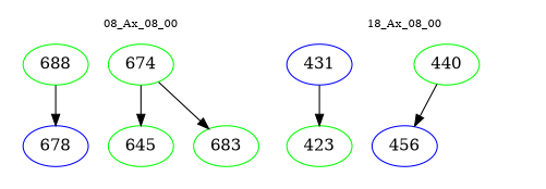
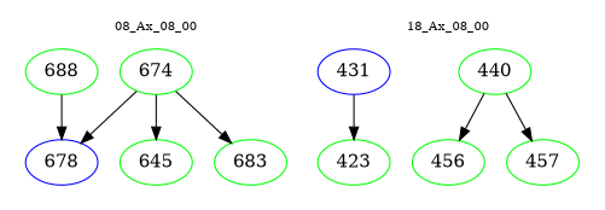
  digraph {
    node [color=green]
    edge [color=black]
    n1 [label=674]
    n2 [label=645]
    n3 [color=blue label=678]
    n4 [label=683]
    n5 [label=688]
    n6 [label=440]
    n7 [color=blue label=431]
-   n8 [color=blue label=456]
+   n8 [label=456]
+   n9 [label=457]
    n10 [label=423]
    subgraph cluster_1 {
      color=white
      fontsize=10
      label="08_Ax_08_00"
      n1
      n2
      n3
      n4
      n5
    }
    subgraph cluster_2 {
      color=white
      fontsize=10
      label="18_Ax_08_00"
      n6
      n7
      n8
+     n9
      n10
    }
    n1 -> n2
+   n1 -> n3
    n1 -> n4
    n5 -> n3
    n6 -> n8
+   n6 -> n9
    n7 -> n10
  }
